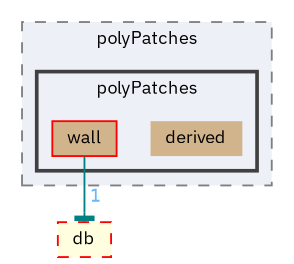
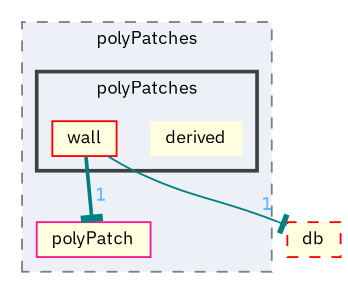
  digraph {
    compound=true
    fontname="IBM Plex Sans"
    node [fontname="IBM Plex Sans" fontsize=10 shape=box style=filled fillcolor=tan color=red]
    edge [color=teal fontcolor=steelblue1 fontname="IBM Plex Sans" fontsize=10 headlabel=1 labeldistance=1.5 labelfontname=Helvetica labelfontsize=10 arrowhead=tee]
-   n1 [height=0.2 label=derived shape=plaintext width=0.4]
-   n2 [height=0.2 label=wall width=0.4]
+   n1 [height=0.2 label=derived shape=plaintext width=0.4 fillcolor=lightyellow]
+   n2 [fillcolor=lightyellow height=0.2 label=wall width=0.4]
+   n3 [color=deeppink fillcolor=lightyellow height=0.2 label=polyPatch width=0.4]
    n4 [fillcolor=lightyellow height=0.2 label=db style="filled,dashed" width=0.4]
    subgraph cluster_1 {
      bgcolor="#edf0f7"
      fontsize=10
      label=polyPatches
      pencolor=grey50
      style="filled,dashed"
+     n3
      subgraph cluster_2 {
        bgcolor="#edf0f7"
        fontsize=10
        pencolor=grey25
        style="filled,bold"
        n1
        n2
      }
    }
+   n2 -> n3 [style=bold]
    n2 -> n4 [style=solid]
  }
